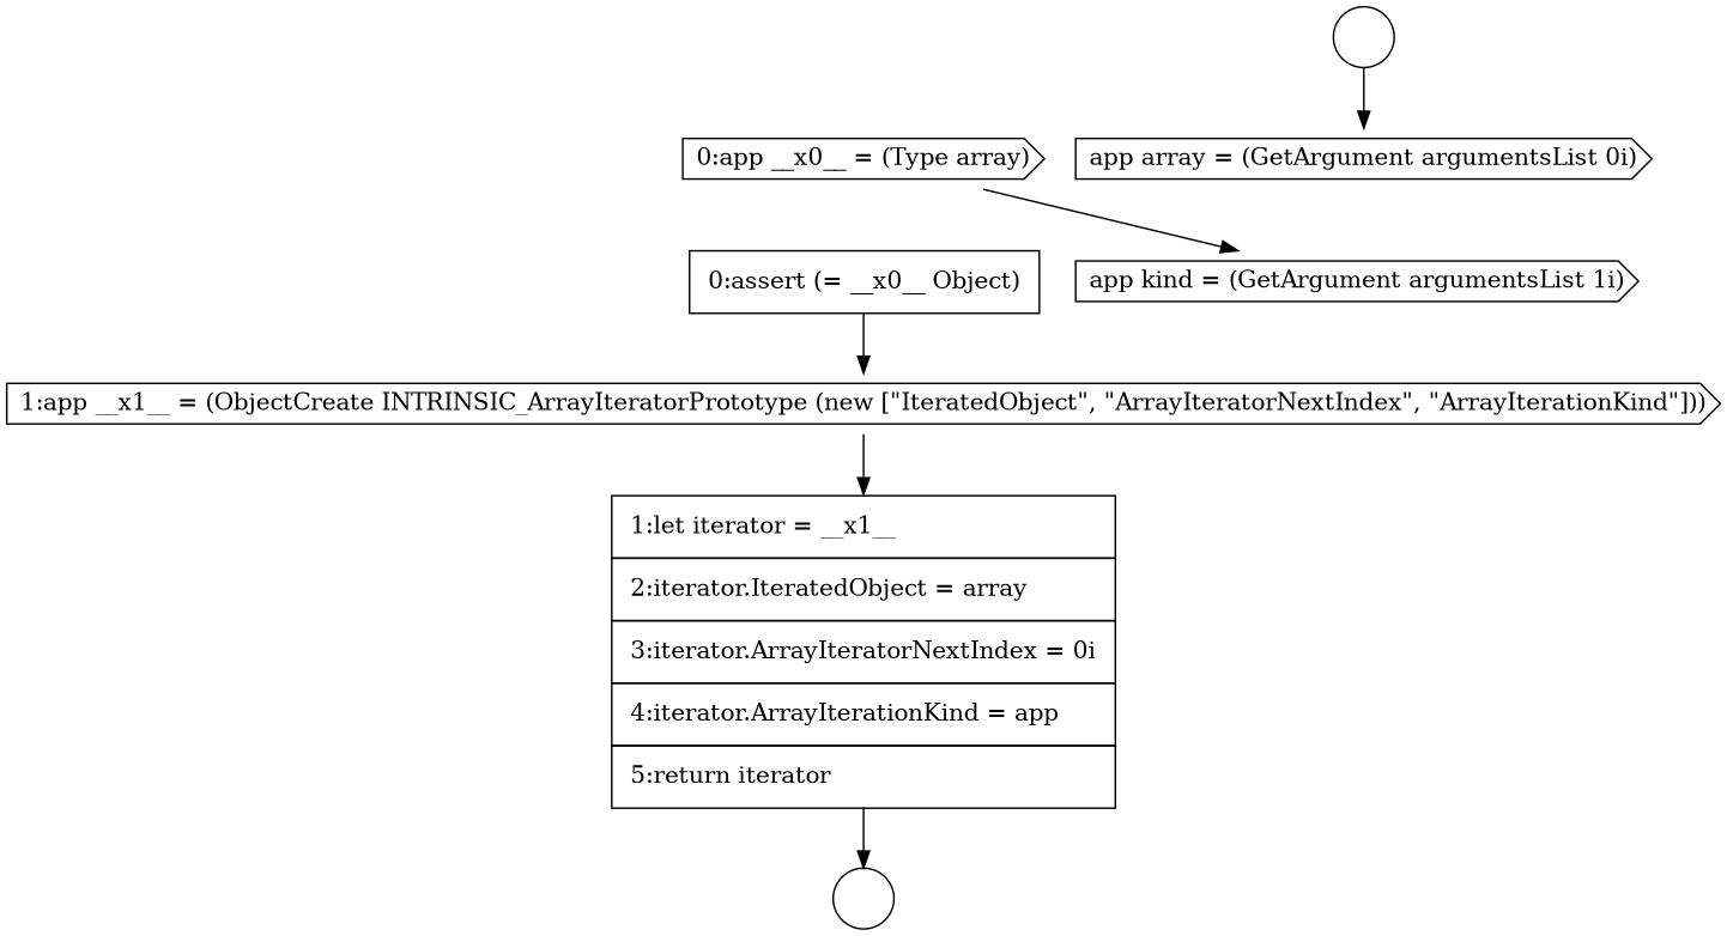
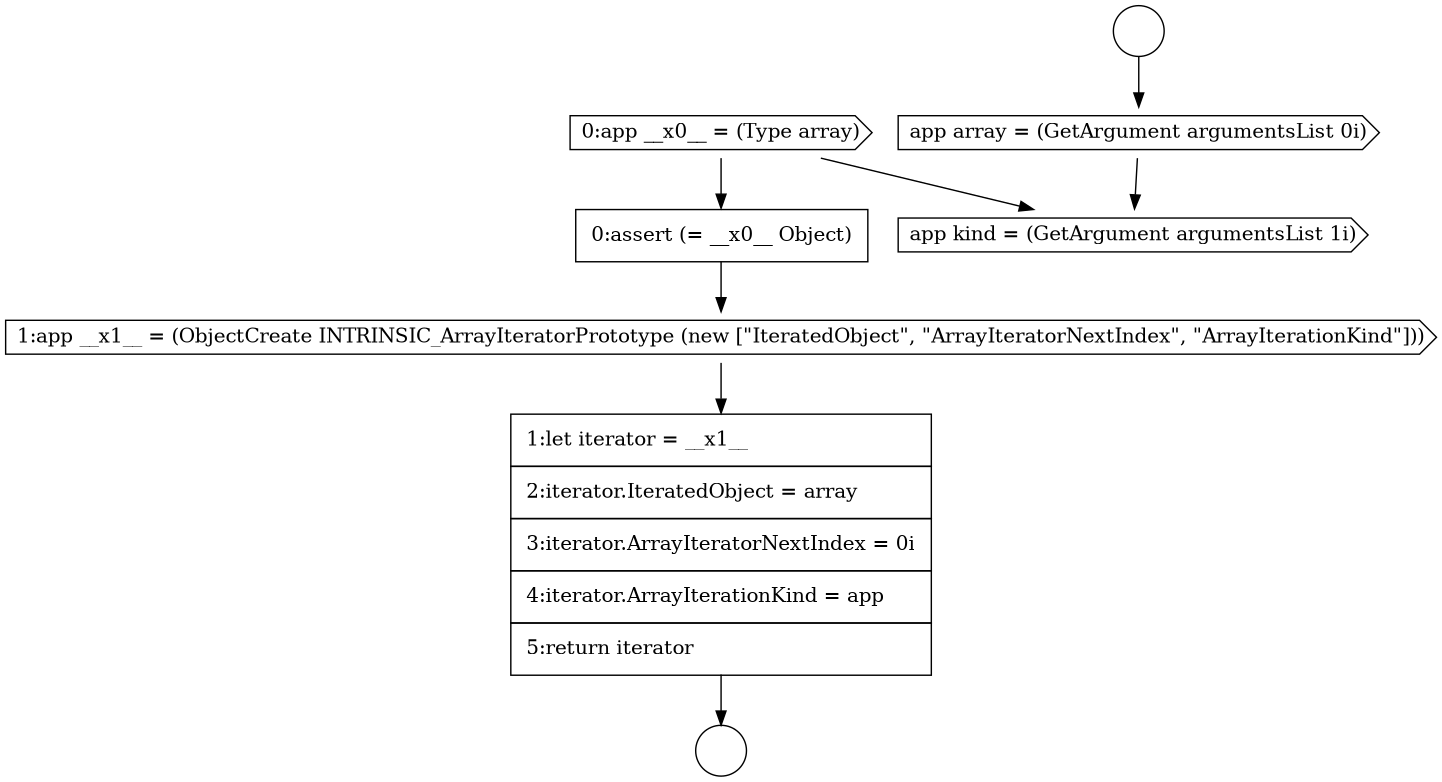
  digraph {
    node [color=black fillcolor=white shape=cds style=filled]
    edge [color=black]
    n1 [label=<<font color="black">0:app __x0__ = (Type array)</font>>]
    n2 [label=<<font color="black">     <table border="0" cellborder="1" cellspacing="0" cellpadding="10">       <tr><td align="left">0:assert (= __x0__ Object)</td></tr>     </table>   </font>> margin=0 shape=none]
    n3 [label=<<font color="black">app kind = (GetArgument argumentsList 1i)</font>>]
    n4 [label=<<font color="black">1:app __x1__ = (ObjectCreate INTRINSIC_ArrayIteratorPrototype (new [&quot;IteratedObject&quot;, &quot;ArrayIteratorNextIndex&quot;, &quot;ArrayIterationKind&quot;]))</font>>]
    n5 [label=<<font color="black">     <table border="0" cellborder="1" cellspacing="0" cellpadding="10">       <tr><td align="left">1:let iterator = __x1__</td></tr>       <tr><td align="left">2:iterator.IteratedObject = array</td></tr>       <tr><td align="left">3:iterator.ArrayIteratorNextIndex = 0i</td></tr>       <tr><td align="left">4:iterator.ArrayIterationKind = app</td></tr>       <tr><td align="left">5:return iterator</td></tr>     </table>   </font>> margin=0 shape=none]
    n6 [label=" " shape=circle]
    n7 [label=<<font color="black">app array = (GetArgument argumentsList 0i)</font>>]
    n8 [label=" " shape=circle]
+   n1 -> n2
    n1 -> n3
    n2 -> n4
    n4 -> n5
    n5 -> n6
+   n7 -> n3
    n8 -> n7
  }
